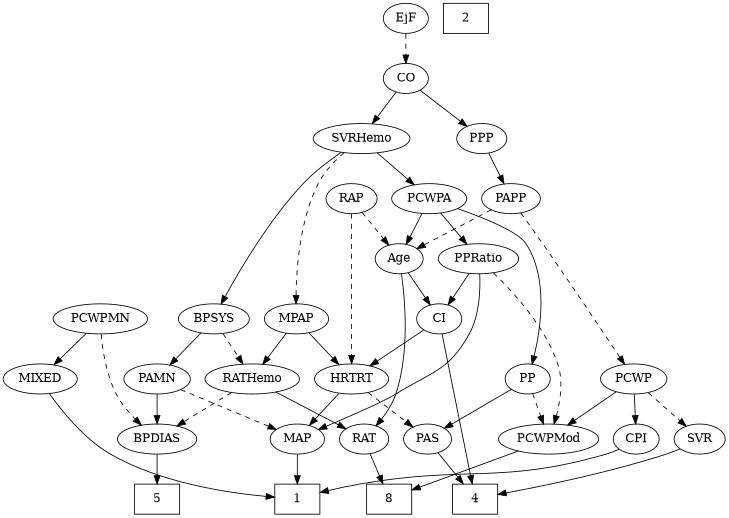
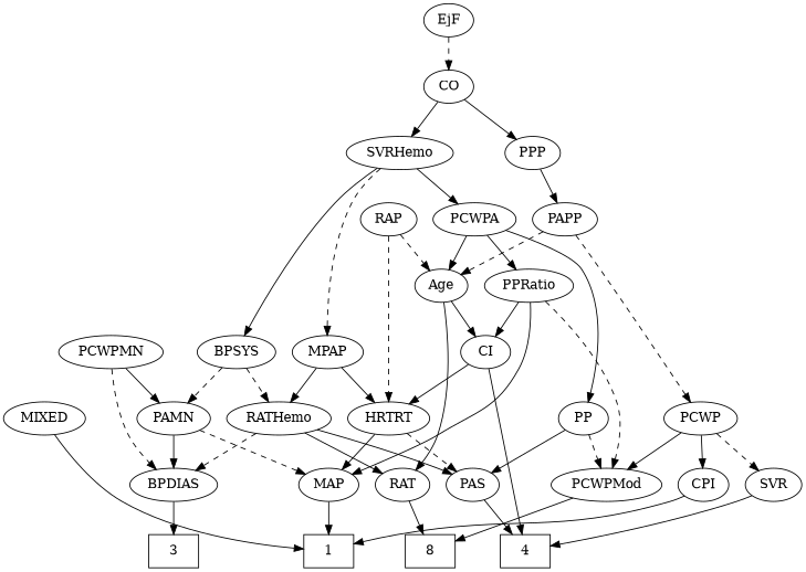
  strict digraph {
    edge [style=solid]
    1 [height=0.5 shape=box width=0.75]
-   2 [height=0.5 shape=box width=0.75]
    n3 [height=0.5 label=8 shape=box width=0.75]
    4 [height=0.5 shape=box width=0.75]
-   5 [height=0.5 shape=box width=0.75]
+   5 [height=0.5 shape=box width=0.75 label=3]
    Age [height=0.5 width=0.75]
    RAT [height=0.5 width=0.75827]
    CI [height=0.5 width=0.75]
    HRTRT [height=0.5 width=1.1013]
    EjF [height=0.5 width=0.75]
    CO [height=0.5 width=0.75]
    SVRHemo [height=0.5 width=1.3902]
    PPP [height=0.5 width=0.75]
    MPAP [height=0.5 width=0.97491]
    BPSYS [height=0.5 width=1.0471]
    PCWPA [height=0.5 width=1.1555]
    PAPP [height=0.5 width=0.88464]
    RAP [height=0.5 width=0.77632]
    PAS [height=0.5 width=0.75]
    MAP [height=0.5 width=0.84854]
    MIXED [height=0.5 width=1.1193]
    RATHemo [height=0.5 width=1.3721]
    BPDIAS [height=0.5 width=1.1735]
    PCWPMN [height=0.5 width=1.3902]
    PAMN [height=0.5 width=1.011]
    PP [height=0.5 width=0.75]
    PPRatio [height=0.5 width=1.1013]
    PCWP [height=0.5 width=0.97491]
    CPI [height=0.5 width=0.75]
    SVR [height=0.5 width=0.77632]
    PCWPMod [height=0.5 width=1.4443]
    Age -> RAT
    Age -> CI
    RAT -> n3
    CI -> 4
    CI -> HRTRT
    HRTRT -> PAS [style=dashed]
    HRTRT -> MAP
    EjF -> CO [style=dashed]
    CO -> SVRHemo
    CO -> PPP
    SVRHemo -> MPAP [style=dashed]
    SVRHemo -> BPSYS
    SVRHemo -> PCWPA
    PPP -> PAPP
    MPAP -> HRTRT
    MPAP -> RATHemo
    BPSYS -> RATHemo [style=dashed]
-   BPSYS -> PAMN
+   BPSYS -> PAMN [style=dashed]
    PCWPA -> Age
    PCWPA -> PP
    PCWPA -> PPRatio
    PAPP -> Age [style=dashed]
    PAPP -> PCWP [style=dashed]
    RAP -> Age [style=dashed]
    RAP -> HRTRT [style=dashed]
    PAS -> 4
    MAP -> 1
    MIXED -> 1
    RATHemo -> RAT
+   RATHemo -> PAS
    RATHemo -> BPDIAS [style=dashed]
    BPDIAS -> 5
-   PCWPMN -> MIXED
+   PCWPMN -> PAMN
    PCWPMN -> BPDIAS [style=dashed]
    PAMN -> MAP [style=dashed]
    PAMN -> BPDIAS
    PP -> PAS
    PP -> PCWPMod [style=dashed]
    PPRatio -> CI
    PPRatio -> MAP
    PPRatio -> PCWPMod [style=dashed]
    PCWP -> CPI
    PCWP -> SVR [style=dashed]
    PCWP -> PCWPMod
    CPI -> 1
    SVR -> 4
    PCWPMod -> n3
  }
